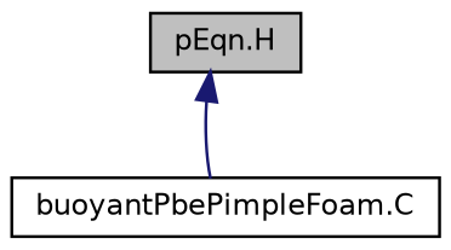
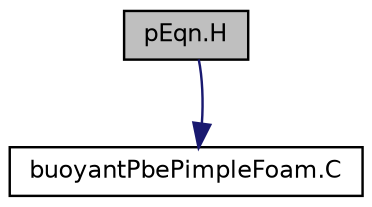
  digraph {
    node [color=black fontname=Helvetica fontsize=10 shape=record]
    n1 [fillcolor=grey75 fontcolor=black height=0.2 label="pEqn.H" style=filled width=0.4]
    n2 [height=0.2 label="buoyantPbePimpleFoam.C" width=0.4]
-   n1 -> n2 [color=midnightblue dir=back fontname=Helvetica fontsize=10 labelfontname=Helvetica labelfontsize=10 style=solid]
+   n2 -> n1 [color=midnightblue dir=back fontname=Helvetica fontsize=10 labelfontname=Helvetica labelfontsize=10 style=solid]
  }
